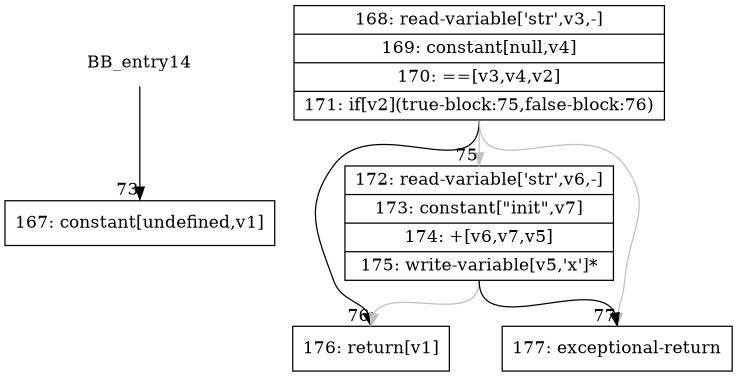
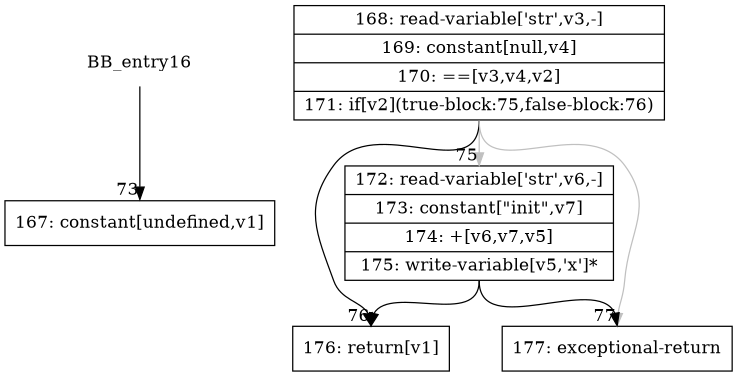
  digraph {
    rankdir=TD
    node [shape=record]
    edge [headport=n tailport=s]
-   BB_entry14 [shape=none]
+   BB_entry14 [shape=none label=BB_entry16]
    n2 [label="{167: constant[undefined,v1]}"]
    n3 [label="{168: read-variable['str',v3,-]|169: constant[null,v4]|170: ==[v3,v4,v2]|171: if[v2](true-block:75,false-block:76)}"]
    n4 [label="{172: read-variable['str',v6,-]|173: constant[\"init\",v7]|174: +[v6,v7,v5]|175: write-variable[v5,'x']*}"]
    n5 [label="{176: return[v1]}"]
    n6 [label="{177: exceptional-return}"]
    BB_entry14 -> n2 [headlabel="    73"]
    n3 -> n4 [color=gray headlabel="      75"]
    n3 -> n5 [headlabel="      76"]
    n3 -> n6 [color=gray headlabel="      77"]
-   n4 -> n5 [color=gray]
+   n4 -> n5
    n4 -> n6 [color=black]
  }
